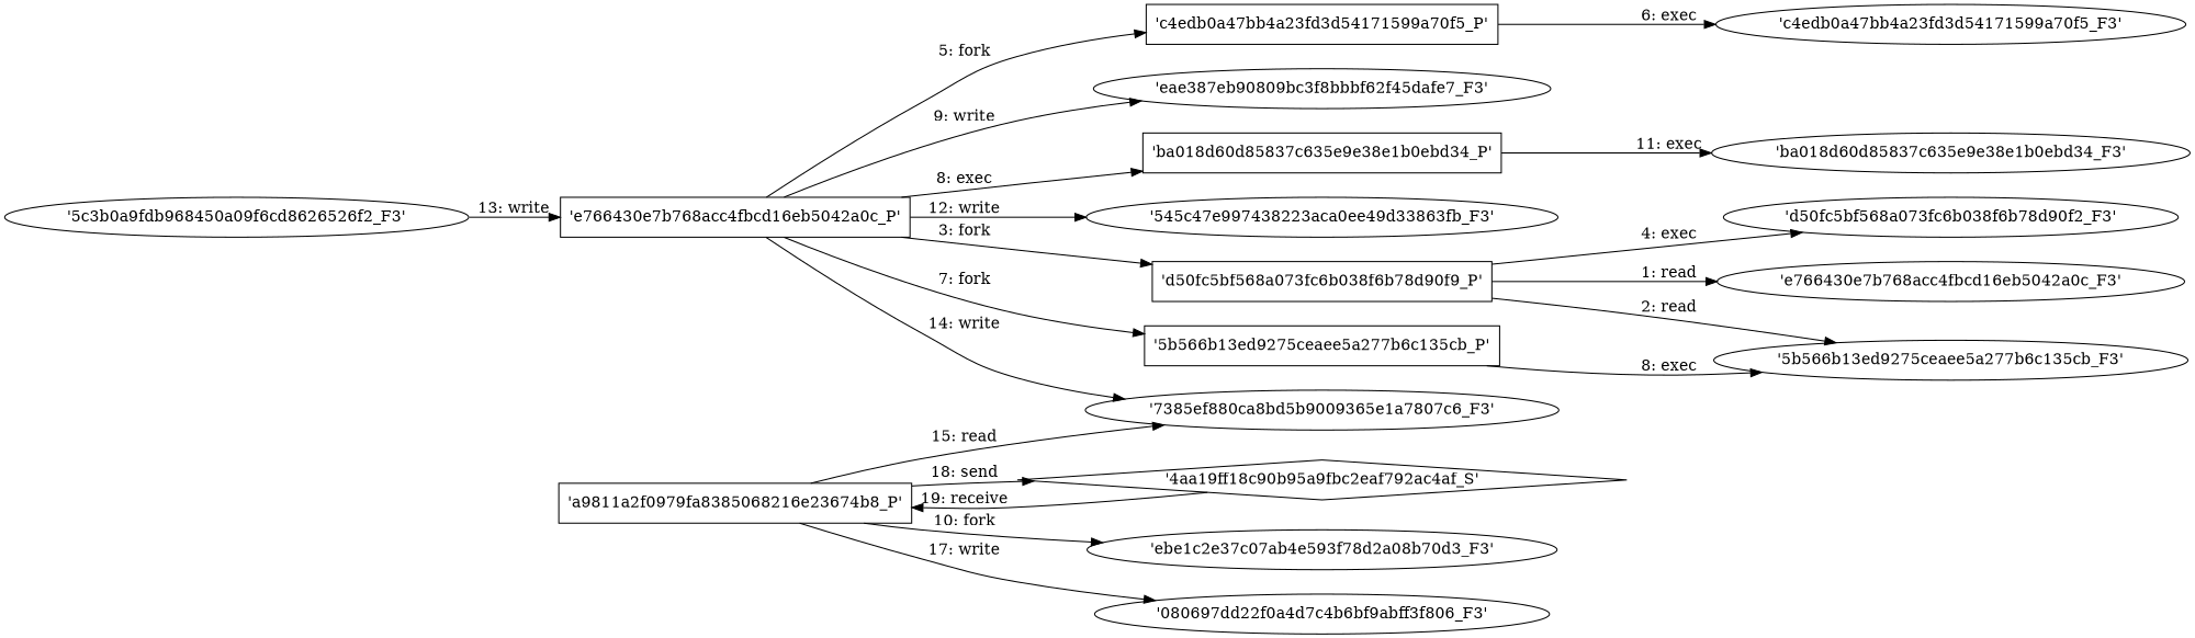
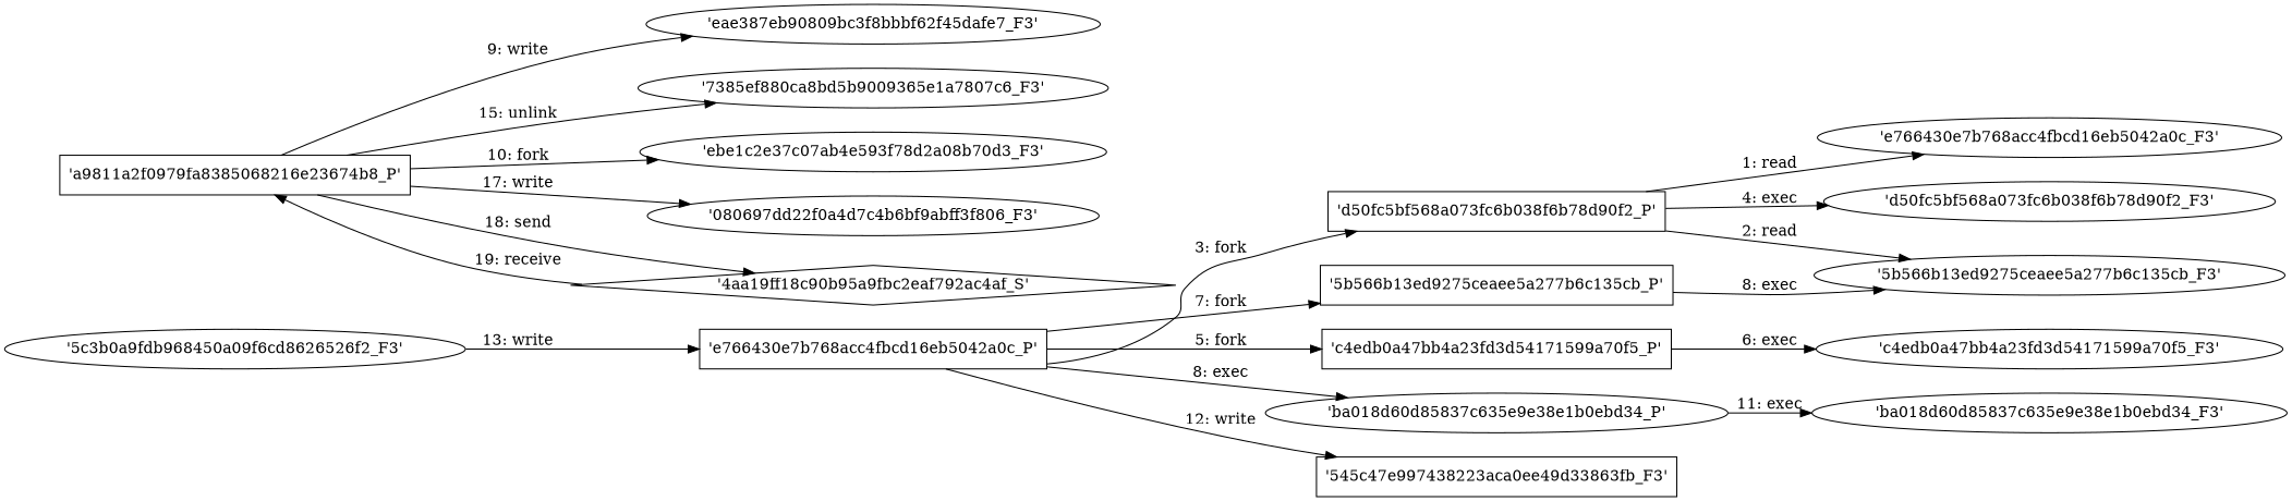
  digraph {
    engine=neato
    fixedsize=false
    fontsize=10
    nodesep=0.3
    rankdir=LR
    ranksep=0
    splines=true
    node [node_type=file shape=ellipse]
-   "'d50fc5bf568a073fc6b038f6b78d90f2_P'" [node_type=Process shape=box label="'d50fc5bf568a073fc6b038f6b78d90f9_P'"]
+   "'d50fc5bf568a073fc6b038f6b78d90f2_P'" [node_type=Process shape=box]
    "'e766430e7b768acc4fbcd16eb5042a0c_F3'"
    "'5b566b13ed9275ceaee5a277b6c135cb_F3'" [node_type=File]
    "'d50fc5bf568a073fc6b038f6b78d90f2_F3'" [node_type=File]
    "'e766430e7b768acc4fbcd16eb5042a0c_P'" [node_type=Process shape=box]
    "'c4edb0a47bb4a23fd3d54171599a70f5_P'" [node_type=Process shape=box]
    "'5b566b13ed9275ceaee5a277b6c135cb_P'" [node_type=Process shape=box]
    "'eae387eb90809bc3f8bbbf62f45dafe7_F3'"
-   "'ba018d60d85837c635e9e38e1b0ebd34_P'" [node_type=Process shape=box]
-   "'545c47e997438223aca0ee49d33863fb_F3'"
+   "'ba018d60d85837c635e9e38e1b0ebd34_P'" [node_type=Process]
+   "'545c47e997438223aca0ee49d33863fb_F3'" [shape=box]
    "'7385ef880ca8bd5b9009365e1a7807c6_F3'"
    "'c4edb0a47bb4a23fd3d54171599a70f5_F3'" [node_type=File]
    "'ba018d60d85837c635e9e38e1b0ebd34_F3'" [node_type=File]
    "'5c3b0a9fdb968450a09f6cd8626526f2_F3'"
    "'a9811a2f0979fa8385068216e23674b8_P'" [node_type=Process shape=box]
    "'ebe1c2e37c07ab4e593f78d2a08b70d3_F3'"
    "'080697dd22f0a4d7c4b6bf9abff3f806_F3'"
    "'4aa19ff18c90b95a9fbc2eaf792ac4af_S'" [node_type=Socket shape=diamond]
    "'d50fc5bf568a073fc6b038f6b78d90f2_P'" -> "'e766430e7b768acc4fbcd16eb5042a0c_F3'" [label="1: read"]
    "'d50fc5bf568a073fc6b038f6b78d90f2_P'" -> "'5b566b13ed9275ceaee5a277b6c135cb_F3'" [label="2: read"]
    "'d50fc5bf568a073fc6b038f6b78d90f2_P'" -> "'d50fc5bf568a073fc6b038f6b78d90f2_F3'" [label="4: exec"]
    "'e766430e7b768acc4fbcd16eb5042a0c_P'" -> "'d50fc5bf568a073fc6b038f6b78d90f2_P'" [label="3: fork"]
    "'e766430e7b768acc4fbcd16eb5042a0c_P'" -> "'c4edb0a47bb4a23fd3d54171599a70f5_P'" [label="5: fork"]
    "'e766430e7b768acc4fbcd16eb5042a0c_P'" -> "'5b566b13ed9275ceaee5a277b6c135cb_P'" [label="7: fork"]
-   "'e766430e7b768acc4fbcd16eb5042a0c_P'" -> "'eae387eb90809bc3f8bbbf62f45dafe7_F3'" [label="9: write"]
+   "'a9811a2f0979fa8385068216e23674b8_P'" -> "'eae387eb90809bc3f8bbbf62f45dafe7_F3'" [label="9: write"]
    "'e766430e7b768acc4fbcd16eb5042a0c_P'" -> "'ba018d60d85837c635e9e38e1b0ebd34_P'" [label="8: exec"]
    "'e766430e7b768acc4fbcd16eb5042a0c_P'" -> "'545c47e997438223aca0ee49d33863fb_F3'" [label="12: write"]
-   "'e766430e7b768acc4fbcd16eb5042a0c_P'" -> "'7385ef880ca8bd5b9009365e1a7807c6_F3'" [label="14: write"]
    "'c4edb0a47bb4a23fd3d54171599a70f5_P'" -> "'c4edb0a47bb4a23fd3d54171599a70f5_F3'" [label="6: exec"]
    "'5b566b13ed9275ceaee5a277b6c135cb_P'" -> "'5b566b13ed9275ceaee5a277b6c135cb_F3'" [label="8: exec"]
    "'ba018d60d85837c635e9e38e1b0ebd34_P'" -> "'ba018d60d85837c635e9e38e1b0ebd34_F3'" [label="11: exec"]
    "'5c3b0a9fdb968450a09f6cd8626526f2_F3'" -> "'e766430e7b768acc4fbcd16eb5042a0c_P'" [label="13: write"]
-   "'a9811a2f0979fa8385068216e23674b8_P'" -> "'7385ef880ca8bd5b9009365e1a7807c6_F3'" [label="15: read"]
+   "'a9811a2f0979fa8385068216e23674b8_P'" -> "'7385ef880ca8bd5b9009365e1a7807c6_F3'" [label="15: unlink"]
    "'a9811a2f0979fa8385068216e23674b8_P'" -> "'ebe1c2e37c07ab4e593f78d2a08b70d3_F3'" [label="10: fork"]
    "'a9811a2f0979fa8385068216e23674b8_P'" -> "'080697dd22f0a4d7c4b6bf9abff3f806_F3'" [label="17: write"]
    "'a9811a2f0979fa8385068216e23674b8_P'" -> "'4aa19ff18c90b95a9fbc2eaf792ac4af_S'" [label="18: send"]
    "'4aa19ff18c90b95a9fbc2eaf792ac4af_S'" -> "'a9811a2f0979fa8385068216e23674b8_P'" [label="19: receive"]
  }
